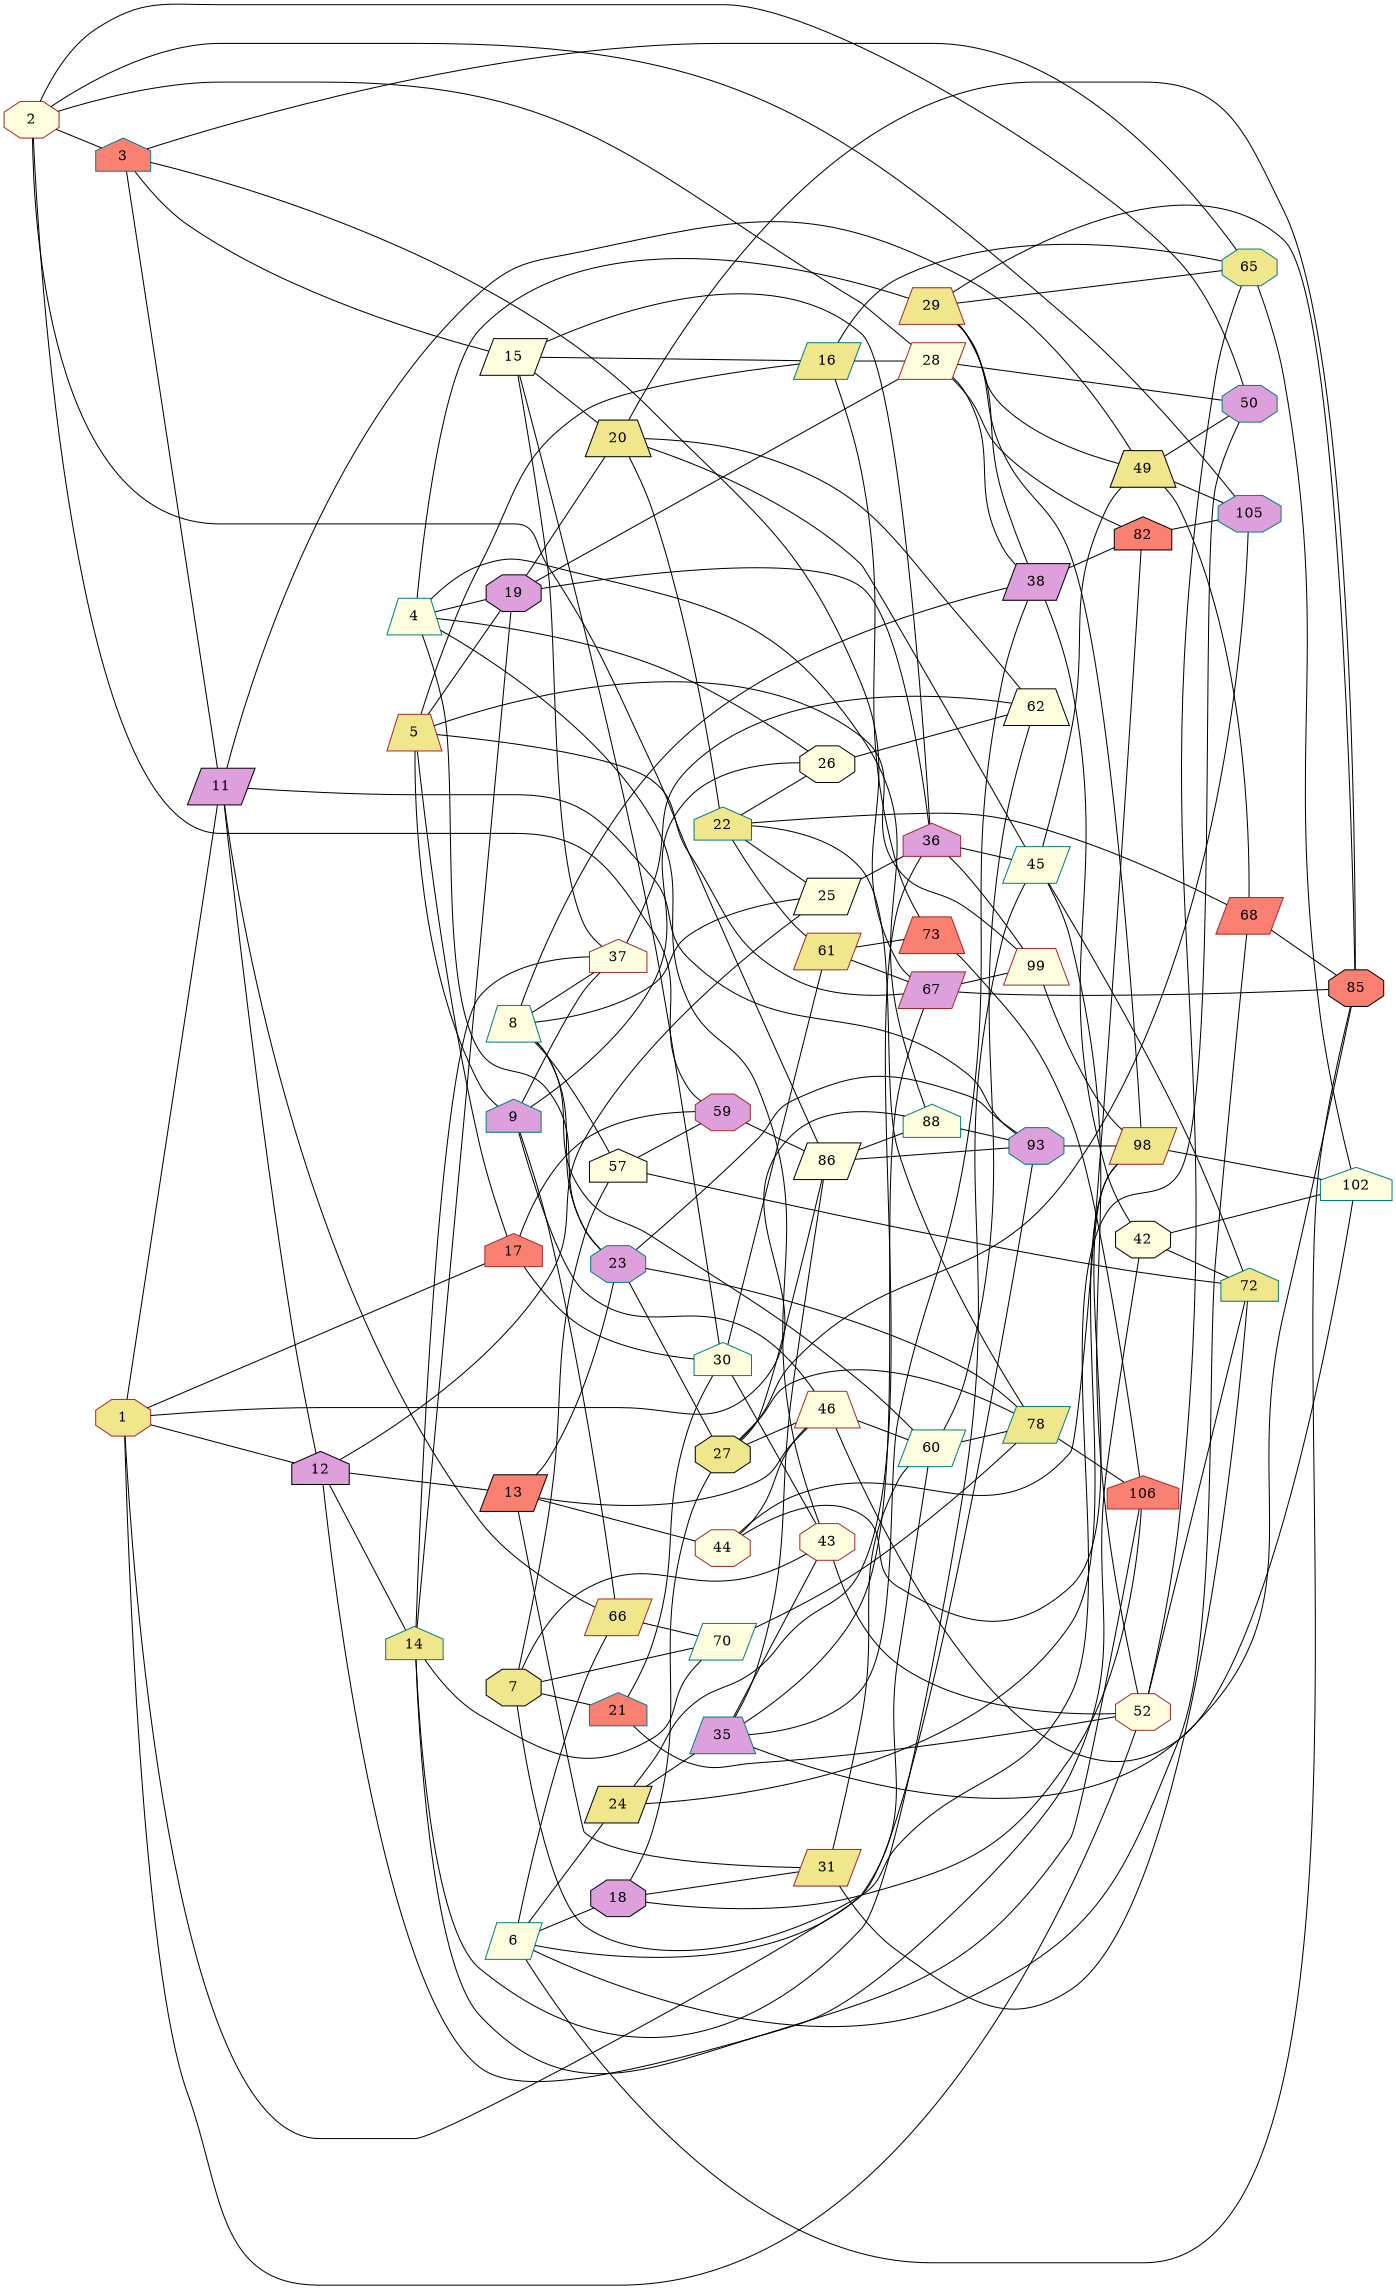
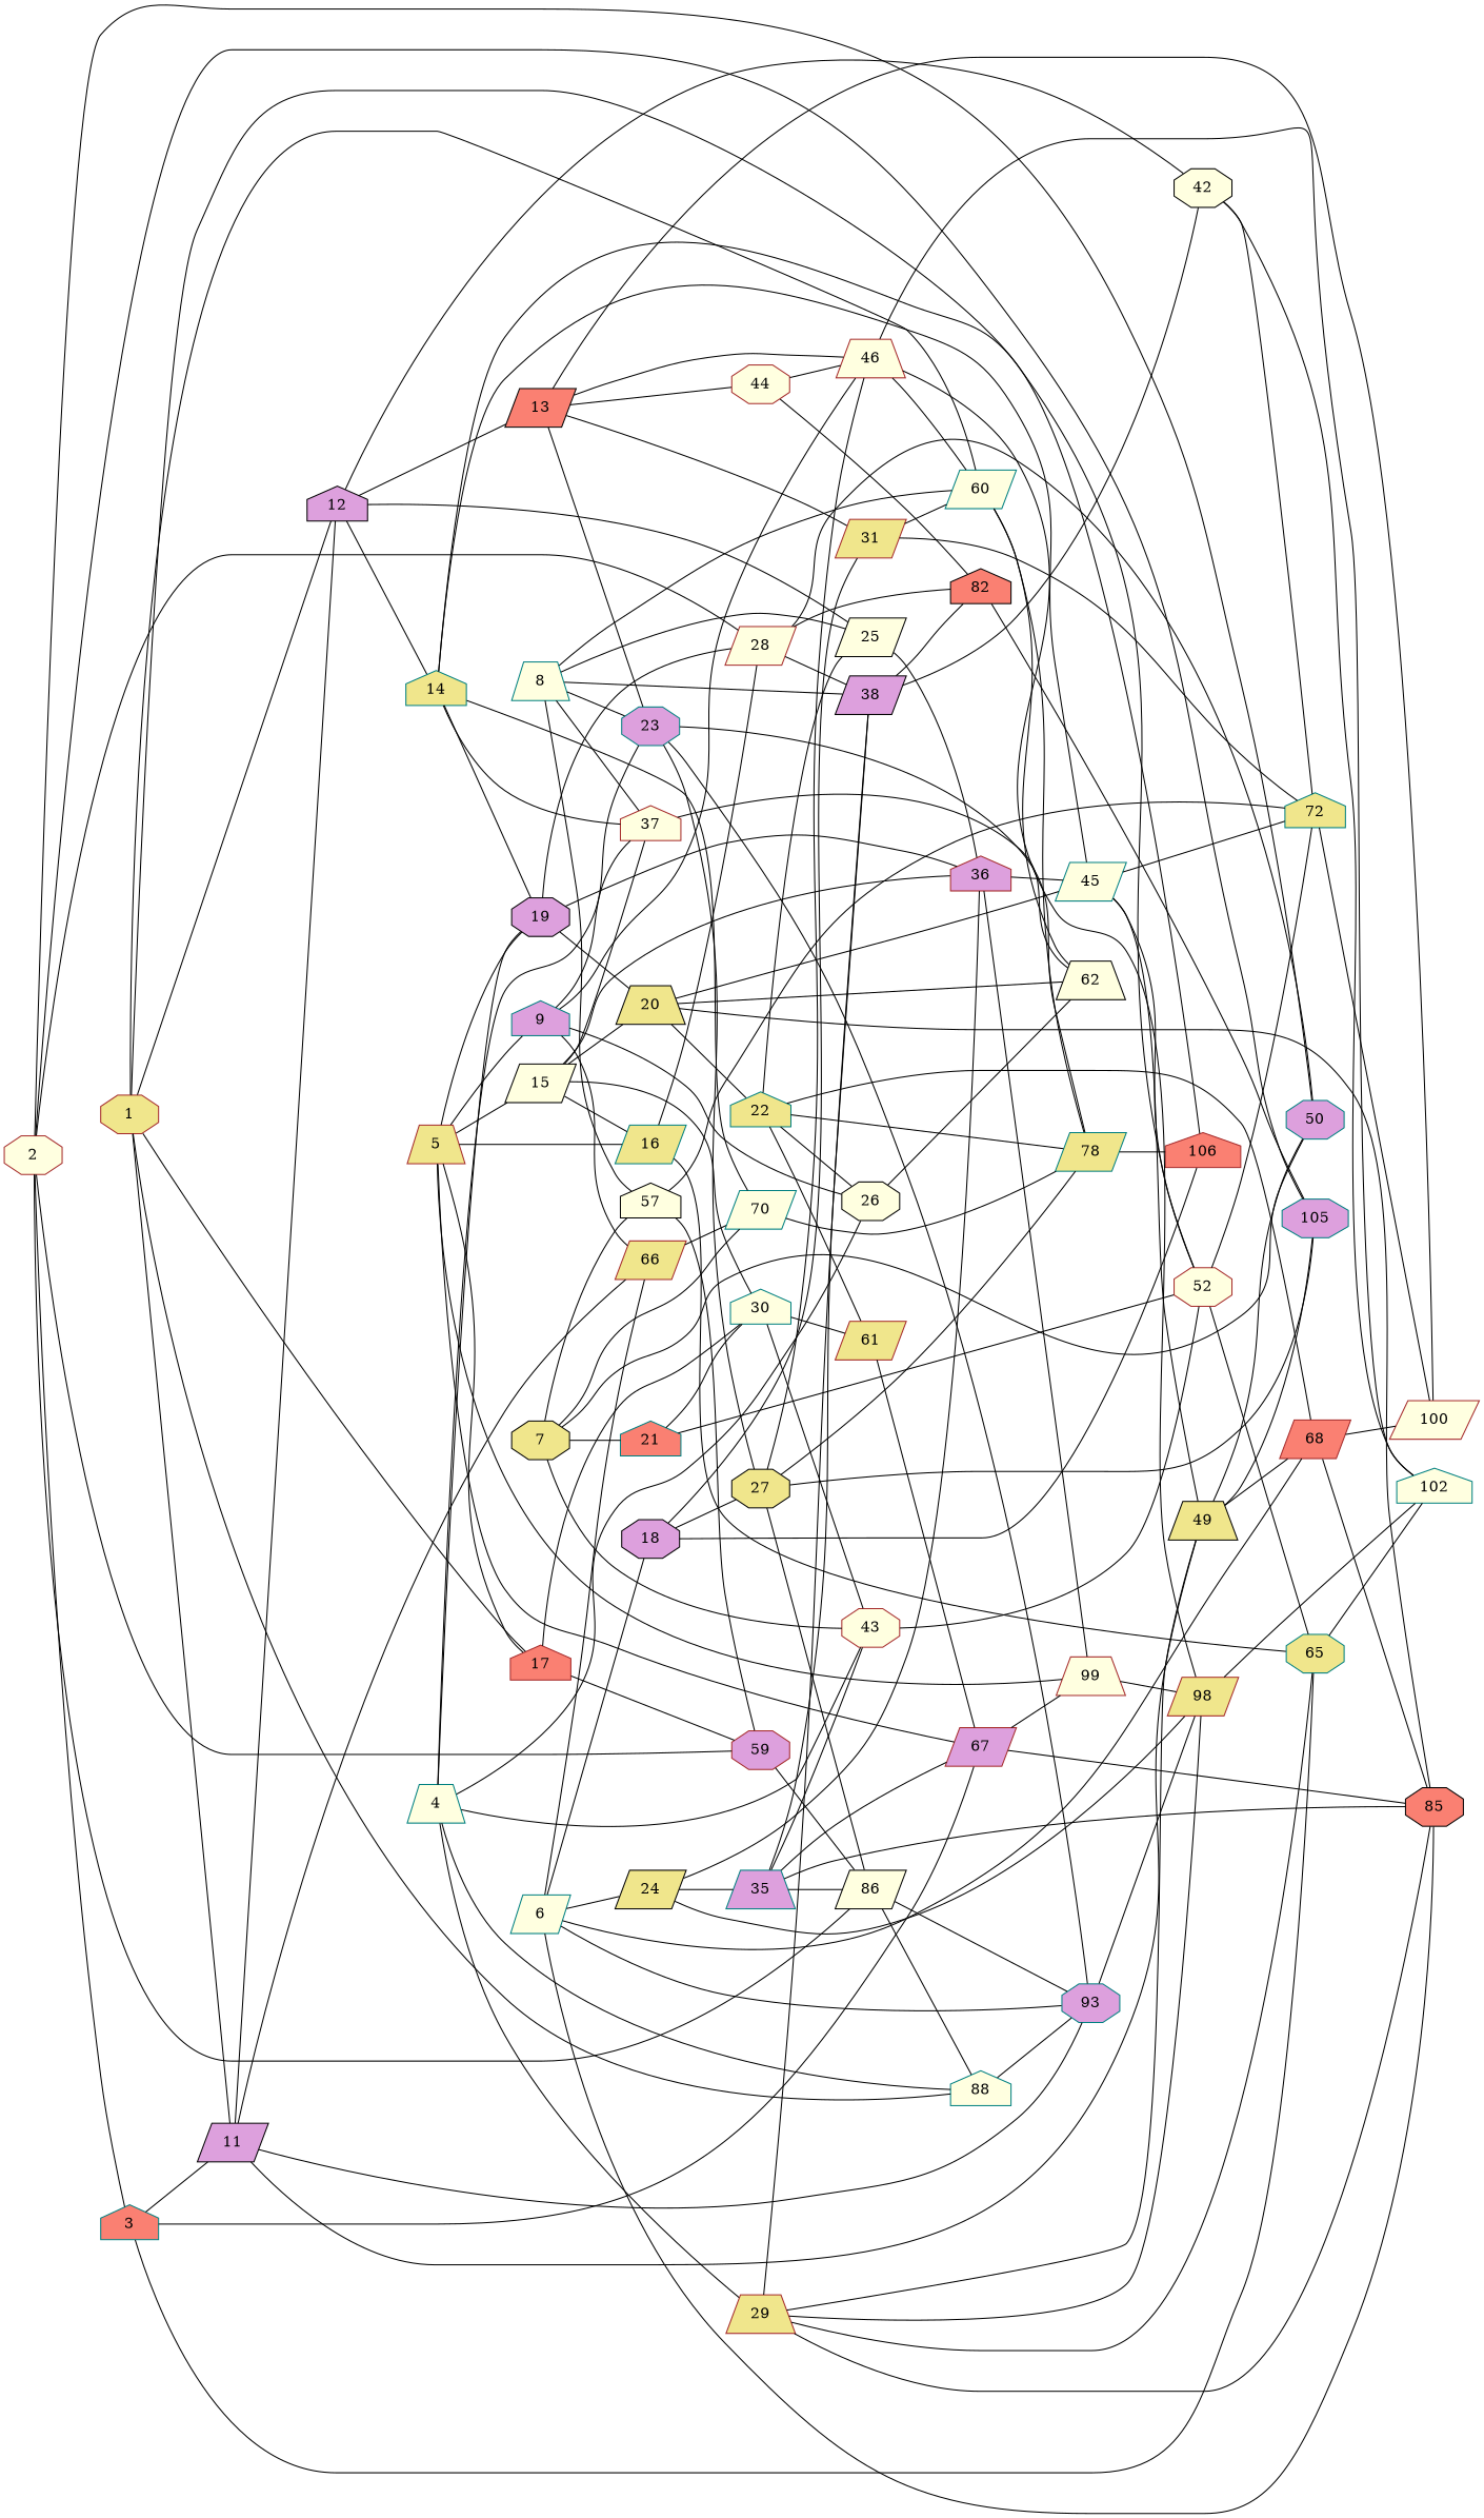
  graph {
    rankdir=LR
    node [color=brown fillcolor=lightyellow shape=parallelogram style=filled]
    1 [fillcolor=khaki shape=octagon super="+96"]
    11 [color=black fillcolor=plum super="+58"]
    12 [color=black fillcolor=plum shape=house super="+83"]
    17 [fillcolor=salmon shape=house]
    52 [shape=octagon super="+74"]
    60 [color=teal super="+94"]
    88 [color=teal shape=house]
    66 [fillcolor=khaki]
    93 [color=teal fillcolor=plum shape=octagon super="+101"]
    49 [color=black fillcolor=khaki shape=trapezium super="+91"]
    25 [color=black]
    13 [color=black fillcolor=salmon super="+103"]
    14 [color=teal fillcolor=khaki shape=house super="+40"]
    42 [color=black shape=octagon]
    59 [fillcolor=plum shape=octagon]
    30 [color=teal shape=house super="+34"]
    65 [color=teal fillcolor=khaki shape=octagon super="+89"]
    72 [color=teal fillcolor=khaki shape=house super="+92"]
    62 [color=black shape=trapezium]
    78 [color=teal fillcolor=khaki super="+104"]
    2 [shape=octagon super="+77"]
    3 [color=teal fillcolor=salmon shape=house super="+10"]
    28 [super="+81"]
    50 [color=teal fillcolor=plum shape=octagon]
    86 [color=black super="+108"]
    105 [color=teal fillcolor=plum shape=octagon]
    15 [color=black super="+33"]
    67 [fillcolor=plum super="+76"]
    38 [color=black fillcolor=plum super="+84"]
    82 [color=black fillcolor=salmon shape=house]
    16 [color=teal fillcolor=khaki super="+97"]
    37 [shape=house super="+41"]
    20 [color=black fillcolor=khaki shape=trapezium super="+56"]
    36 [fillcolor=plum shape=house super="+51"]
    102 [color=teal shape=house]
    n36 [label=99 shape=trapezium]
    85 [color=black fillcolor=salmon shape=octagon super="+90"]
    4 [color=teal shape=trapezium super="+55"]
    19 [color=black fillcolor=plum shape=octagon super="+53"]
    23 [color=teal fillcolor=plum shape=octagon super="+39"]
    26 [color=black shape=octagon]
    29 [fillcolor=khaki shape=trapezium super="+99"]
    43 [shape=octagon super="+47"]
    27 [color=black fillcolor=khaki shape=octagon super="+75"]
    98 [fillcolor=khaki super="+107"]
    5 [fillcolor=khaki shape=trapezium super="+87"]
    9 [color=teal fillcolor=plum shape=house super="+64"]
    46 [shape=trapezium super="+48"]
-   73 [fillcolor=salmon shape=trapezium]
    6 [color=teal super="+71"]
    18 [color=black fillcolor=plum shape=octagon]
    24 [color=black fillcolor=khaki]
    68 [fillcolor=salmon super="+80"]
    31 [fillcolor=khaki]
    106 [fillcolor=salmon shape=house]
    35 [color=teal fillcolor=plum shape=trapezium super="+95"]
    70 [color=teal]
+   100
    7 [color=black fillcolor=khaki shape=octagon super="+54"]
    21 [color=teal fillcolor=salmon shape=house]
    57 [color=black shape=house]
    8 [color=teal shape=trapezium super="+63"]
    44 [shape=octagon]
    45 [color=teal super="+69"]
    22 [color=teal fillcolor=khaki shape=house super="+32"]
    61 [fillcolor=khaki]
    1 -- 11
    1 -- 12
    1 -- 17
    1 -- 52
    1 -- 60
    1 -- 88
    11 -- 12
    11 -- 66
    11 -- 93
    11 -- 49
    12 -- 25
    12 -- 13
    12 -- 14
    12 -- 42
    17 -- 59
    17 -- 30
    52 -- 65
    52 -- 72
    60 -- 62
    60 -- 78
    88 -- 93
    66 -- 70
    93 -- 98
    49 -- 50
    49 -- 105
    49 -- 68
    25 -- 36
    13 -- 23
    13 -- 46
    13 -- 31
+   13 -- 100
    13 -- 44
    14 -- 37
    14 -- 19
    14 -- 106
    14 -- 70
    14 -- 45
    42 -- 72
    42 -- 102
    59 -- 86
    30 -- 43 [weight=2]
    30 -- 61
    65 -- 102
+   72 -- 100
    78 -- 106
    2 -- 59
    2 -- 3
    2 -- 28
    2 -- 50
    2 -- 86
    2 -- 105
    3 -- 11
    3 -- 65 [weight=2]
-   3 -- 15
+   5 -- 15
    3 -- 67
    28 -- 50
    28 -- 38
    28 -- 82
    86 -- 88
    86 -- 93
    15 -- 30
    15 -- 16
    15 -- 37
    15 -- 20
    15 -- 36
    67 -- n36
    67 -- 85
    38 -- 42
    38 -- 82
    82 -- 105
    16 -- 65
    16 -- 28
-   16 -- 73 [weight=2]
    37 -- 62
    20 -- 62
    20 -- 85
    20 -- 45
    20 -- 22
    36 -- n36
    36 -- 45
    n36 -- 98
    4 -- 88
    4 -- 19
    4 -- 23
    4 -- 26
    4 -- 29
    4 -- 43
    19 -- 28
    19 -- 20
    19 -- 36
    23 -- 93
    23 -- 78
    23 -- 27
    26 -- 62
    29 -- 49
    29 -- 65
    29 -- 38
    29 -- 85
    29 -- 98
    43 -- 52
    27 -- 78
    27 -- 86
    27 -- 105
    27 -- 46
    98 -- 102
    5 -- 17
    5 -- 67
    5 -- 16
    5 -- n36
    5 -- 19
    5 -- 9
    9 -- 66
    9 -- 37 [weight=2]
    9 -- 26
    9 -- 46
    46 -- 60
    46 -- 102
-   73 -- 106
    6 -- 66
    6 -- 93
    6 -- 85
    6 -- 18
    6 -- 24
    6 -- 68
    18 -- 27
    18 -- 31
    18 -- 106
    24 -- 36
    24 -- 98
    24 -- 35
    68 -- 85
+   68 -- 100 [weight=2]
    31 -- 60
    31 -- 72
    35 -- 86
    35 -- 67
    35 -- 38
    35 -- 85
    35 -- 43
    70 -- 78
    7 -- 50
    7 -- 43
    7 -- 70
    7 -- 21 [weight=2]
    7 -- 57
    21 -- 52
    21 -- 30
    57 -- 59
    57 -- 72
    8 -- 60
    8 -- 25
    8 -- 38
    8 -- 37
    8 -- 23
    8 -- 57
    44 -- 82
-   44 -- 98
+   46 -- 98
    44 -- 46
    45 -- 52
    45 -- 49
    45 -- 72
    22 -- 25
    22 -- 78
    22 -- 26
    22 -- 68
    22 -- 61
    61 -- 67
-   61 -- 73
  }
